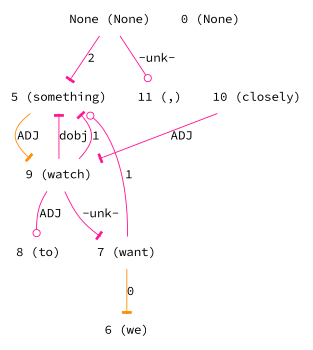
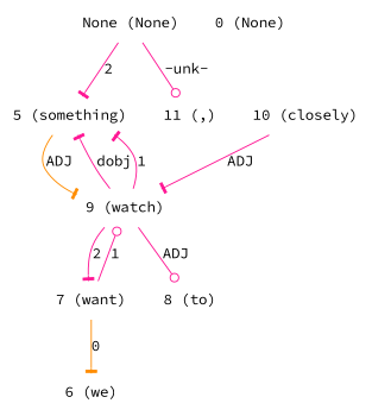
  digraph {
    fontname="Source Code Pro"
    node [fontname="Source Code Pro" shape=plaintext]
    edge [arrowhead=tee color=deeppink dir=forward fontname="Source Code Pro"]
    n1 [label="None (None)"]
    n2 [label="5 (something)"]
    n3 [label="11 (,)"]
    n4 [label="9 (watch)"]
    n5 [label="7 (want)"]
    n6 [label="8 (to)"]
    n7 [label="0 (None)"]
    n8 [label="6 (we)"]
    n9 [label="10 (closely)"]
    n1 -> n2 [label=2]
    n1 -> n3 [arrowhead=odot label="-unk-"]
    n2 -> n4 [color=darkorange label=ADJ]
    n4 -> n2 [label=dobj]
    n4 -> n2 [label=1]
-   n4 -> n5 [label="-unk-"]
+   n4 -> n5 [label=2]
    n4 -> n6 [arrowhead=odot label=ADJ]
-   n5 -> n2 [arrowhead=odot label=1]
+   n5 -> n4 [arrowhead=odot label=1]
    n5 -> n8 [color=darkorange label=0]
    n9 -> n4 [label=ADJ]
  }
